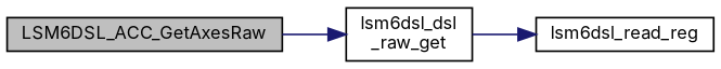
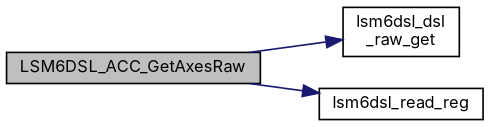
  digraph {
    fontname=Inter
    rankdir=LR
    node [color=black fillcolor=white fontname=Inter fontsize=10 shape=record style=filled]
    edge [color=midnightblue fontname=Inter fontsize=10 labelfontname=Helvetica labelfontsize=10 style=solid]
    n1 [fillcolor=grey75 fontcolor=black height=0.2 label=LSM6DSL_ACC_GetAxesRaw width=0.4]
    n2 [height=0.2 label="lsm6dsl_dsl\l_raw_get" width=0.4]
    n3 [height=0.2 label=lsm6dsl_read_reg width=0.4]
    n1 -> n2
-   n2 -> n3
+   n1 -> n3
  }
